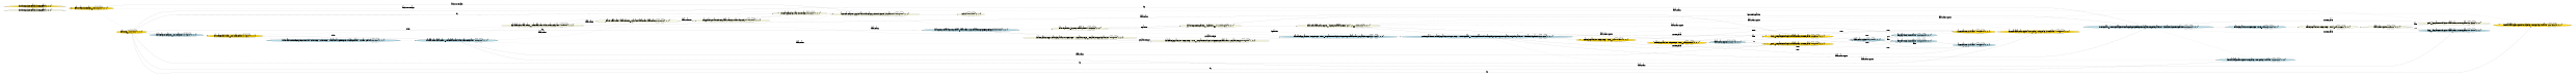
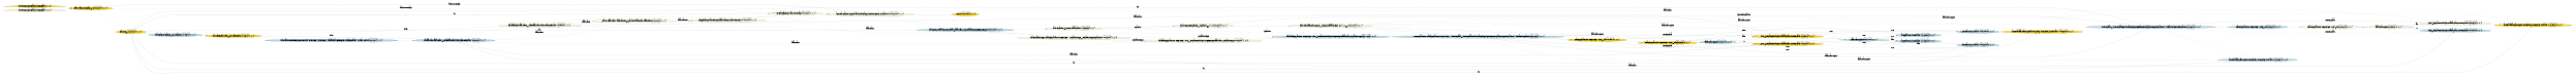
  digraph {
    fontname="DejaVu Serif"
    rankdir=LR
    node [fillcolor=lightblue fontname="DejaVu Serif" shape=ellipse style=filled]
    edge [fontname="DejaVu Serif" style=dashed]
    n1 [fillcolor=lightyellow label="final QueryableStoreType<ReadOnlyKeyValueStore<Integer,Integer>> queryableStoreType = QueryableStoreTypes.keyValueStore()@@@15@@@['1', '0', '0']"]
    n2 [label="final ReadOnlyKeyValueStore<Integer,Integer> store2 = IntegrationTestUtils.getStore(TABLE_NAME,kafkaStreams2,queryableStoreType)@@@17@@@['1', '0', '0']"]
    n3 [fillcolor=lightyellow label="final ReadOnlyKeyValueStore<Integer,Integer> store1 = IntegrationTestUtils.getStore(TABLE_NAME,kafkaStreams1,queryableStoreType)@@@16@@@['1', '0', '0']"]
    n4 [label="StoreQueryParameters<ReadOnlyKeyValueStore<Integer,Integer>> storeQueryParam = StoreQueryParameters.fromNameAndType(TABLE_NAME,QueryableStoreTypes.keyValueStore()).withPartition(keyPartition)@@@18@@@['1', '0', '1']"]
    n5 [fillcolor=gold label="store1 = IntegrationTestUtils.getStore(kafkaStreams1,storeQueryParam)@@@22@@@['0', '0', '1']"]
    n6 [label="storeQueryParam = StoreQueryParameters.fromNameAndType(TABLE_NAME,QueryableStoreTypes.keyValueStore()).withPartition(keyDontBelongPartition)@@@36@@@['1', '0', '1']"]
    n7 [fillcolor=gold label="store2 = IntegrationTestUtils.getStore(kafkaStreams2,storeQueryParam)@@@25@@@['0', '0', '1']"]
    n8 [fillcolor=gold label="ReadOnlyKeyValueStore<Integer,Integer> store1 = null@@@19@@@['0', '0', '1']"]
    n9 [label="assertThat(kafkaStreams1IsActive? store2.get(key): store1.get(key),is(nullValue()))@@@20@@@['1', '0', '0']"]
    n10 [fillcolor=lightyellow label="ReadOnlyKeyValueStore<Integer,Integer> store4 = null@@@38@@@['0', '0', '1']"]
    n11 [fillcolor=lightyellow label="!kafkaStreams1IsActive@@@39@@@['0', '0', '1']" shape=diamond]
    n12 [label="store3 = IntegrationTestUtils.getStore(kafkaStreams1,storeQueryParam)@@@40@@@['0', '0', '1']"]
    n13 [fillcolor=lightyellow label="store4 = IntegrationTestUtils.getStore(kafkaStreams2,storeQueryParam)@@@43@@@['0', '0', '1']"]
    n14 [label="final KafkaStreams kafkaStreams1 = createKafkaStreams(builder,streamsConfiguration())@@@8@@@['1', '1', '1']"]
    n15 [fillcolor=lightyellow label="final KafkaStreams kafkaStreams2 = createKafkaStreams(builder,streamsConfiguration())@@@9@@@['1', '1', '1']"]
    n16 [fillcolor=lightyellow label="final List<KafkaStreams> kafkaStreamsList = Arrays.asList(kafkaStreams1,kafkaStreams2)@@@10@@@['1', '1', '1']"]
    n17 [fillcolor=gold label="assertThat(kafkaStreams1IsActive? store4.get(key): store3.get(key),is(nullValue()))@@@45@@@['0', '0', '1']"]
    n18 [label="assertThat(store1,is(nullValue()))@@@33@@@['0', '0', '1']"]
-   n19 [label="kafkaStreams1IsActive@@@27@@@['0', '0', '1']"]
+   n19 [label="kafkaStreams1IsActive@@@27@@@['0', '0', '1']" shape=diamond]
    n20 [label="assertThat(store1,is(notNullValue()))@@@28@@@['0', '0', '1']"]
    n21 [fillcolor=lightyellow label="startApplicationAndWaitUntilRunning(kafkaStreamsList,Duration.ofSeconds(60))@@@11@@@['1', '1', '1']"]
    n22 [fillcolor=gold label="assertThat(kafkaStreams1IsActive? store1.get(key): store2.get(key),is(notNullValue()))@@@35@@@['0', '0', '1']"]
    n23 [label="ReadOnlyKeyValueStore<Integer,Integer> store3 = null@@@37@@@['0', '0', '1']"]
    n24 [fillcolor=gold label="shouldQueryOnlyActivePartitionStoresByDefault['0', '1', '0']" shape=diamond]
    n25 [fillcolor=gold label="final int batch1NumMessages = 100@@@3@@@['1', '1', '1']"]
    n26 [fillcolor=lightyellow label="produceValueRange(key,0,batch1NumMessages)@@@12@@@['1', '1', '1']"]
    n27 [fillcolor=lightyellow label="assertThat(semaphore.tryAcquire(batch1NumMessages,60,TimeUnit.SECONDS),is(equalTo(true)))@@@13@@@['1', '1', '1']"]
    n28 [fillcolor=gold label="final int key = 1@@@4@@@['1', '1', '1']"]
    n29 [fillcolor=gold label="final StreamsBuilder builder = new StreamsBuilder()@@@6@@@['1', '1', '1']"]
    n30 [label="builder.table(INPUT_TOPIC_NAME,Consumed.with(Serdes.Integer(),Serdes.Integer()),Materialized.as(TABLE_NAME).withCachingDisabled()).toStream().peek(null)@@@7@@@['1', '1', '1']"]
    n31 [label="final KeyQueryMetadata keyQueryMetadata = kafkaStreams1.queryMetadataForKey(TABLE_NAME,key,null)@@@14@@@['1', '0', '1']"]
-   n32 [fillcolor=lightyellow label="until(null)@@@14@@@['0', '1', '0']"]
+   n32 [fillcolor=gold label="until(null)@@@14@@@['0', '1', '0']"]
    n33 [fillcolor=lightyellow label="final int keyPartition = keyQueryMetadata.partition()@@@15@@@['0', '0', '1']"]
    n34 [fillcolor=lightyellow label="final int keyDontBelongPartition = (keyPartition == 0)? 1: 0@@@16@@@['0', '0', '1']"]
    n35 [fillcolor=lightyellow label="final boolean kafkaStreams1IsActive = (keyQueryMetadata.activeHost().port() % 2) == 1@@@17@@@['0', '0', '1']"]
    n36 [label="kafkaStreams1IsActive@@@21@@@['0', '0', '1']"]
    n37 [label="assertThat(store2,is(notNullValue()))@@@32@@@['0', '0', '1']"]
-   n38 [fillcolor=gold label="assertThat(store2,is(nullValue()))@@@29@@@['0', '0', '1']"]
+   n38 [label="assertThat(store2,is(nullValue()))@@@29@@@['0', '0', '1']"]
    n39 [label="final Semaphore semaphore = new Semaphore(0)@@@5@@@['1', '1', '1']"]
    n40 [fillcolor=gold label="ReadOnlyKeyValueStore<Integer,Integer> store2 = null@@@20@@@['0', '0', '1']"]
    n41 [fillcolor=lightyellow label="shouldQueryOnlyActivePartitionStoresByDefault['1', '0', '0']" shape=diamond]
    n1 -> n2 [label=queryableStoreType style=dotted]
    n1 -> n3 [label=queryableStoreType]
    n1 -> n3 [style=dotted]
    n2 -> n4
    n3 -> n2
    n4 -> n5 [label=storeQueryParam]
    n4 -> n6 [style=dotted]
    n4 -> n6 [label=kafkaStreams1IsActive]
    n4 -> n7 [label=storeQueryParam]
    n4 -> n8
    n4 -> n9 [label=kafkaStreams1IsActive style=dotted]
    n5 -> n18 [label=store1 style=dotted]
    n5 -> n19
    n5 -> n20 [label=store1 style=dotted]
    n6 -> n9 [style=dotted]
    n6 -> n12 [label=storeQueryParam style=dotted]
    n6 -> n13 [label=storeQueryParam]
    n6 -> n23
    n7 -> n19
    n7 -> n37 [label=store2 style=dotted]
    n7 -> n38 [label=store2]
    n8 -> n18 [label=store1]
    n8 -> n20 [label=store1]
    n8 -> n40 [style=dotted]
    n10 -> n11
    n11 -> n12 [label=true style=dotted]
    n11 -> n12
    n11 -> n13 [style=dotted]
    n11 -> n13 [label=false]
    n12 -> n17 [style=dotted]
    n13 -> n17 [style=dotted]
    n14 -> n3 [label=kafkaStreams1 style=dotted]
    n14 -> n5 [label=kafkaStreams1]
    n14 -> n12 [label=kafkaStreams1]
    n14 -> n15 [style=dotted]
    n14 -> n16 [label=kafkaStreams1 style=dotted]
    n15 -> n2 [label=kafkaStreams2 style=dotted]
    n15 -> n7 [label=kafkaStreams2]
    n15 -> n13 [label=kafkaStreams2 style=dotted]
    n15 -> n16 [style=dotted]
    n15 -> n16 [label=kafkaStreams2]
    n16 -> n21 [label=kafkaStreamsList]
    n16 -> n21 [style=dotted]
    n18 -> n22 [style=dotted]
    n19 -> n18 [label=false]
    n19 -> n20
    n19 -> n20 [label=true style=dotted]
    n19 -> n37 [label=false]
    n19 -> n37 [style=dotted]
    n20 -> n38 [style=dotted]
    n21 -> n26
    n22 -> n6 [style=dotted]
    n23 -> n10
    n24 -> n25 [style=dotted]
    n25 -> n26 [label=batch1NumMessages style=dotted]
    n25 -> n27 [label=batch1NumMessages]
    n25 -> n28 [style=dotted]
    n26 -> n27
    n27 -> n31 [style=dotted]
    n27 -> n32
    n28 -> n6 [label=key]
    n28 -> n9 [label=key]
    n28 -> n17 [label=key]
    n28 -> n22 [label=key]
    n28 -> n26 [label=key]
    n28 -> n31 [label=key]
    n28 -> n39
    n29 -> n14 [label=builder]
    n29 -> n15 [label=builder style=dotted]
    n29 -> n30 [style=dotted]
    n30 -> n14 [style=dotted]
    n31 -> n1
    n31 -> n33 [style=dotted]
    n33 -> n4 [label=keyPartition style=dotted]
    n33 -> n34 [label=keyPartition]
    n33 -> n34
    n34 -> n6 [label=keyDontBelongPartition]
    n34 -> n35
    n35 -> n4
    n35 -> n17 [label=kafkaStreams1IsActive style=dotted]
    n35 -> n19 [label=kafkaStreams1IsActive style=dotted]
    n35 -> n22 [label=kafkaStreams1IsActive style=dotted]
    n35 -> n36 [label=kafkaStreams1IsActive]
    n36 -> n5
    n36 -> n5 [label=true]
    n36 -> n7 [label=false style=dotted]
    n36 -> n7
    n37 -> n18
    n38 -> n22 [style=dotted]
    n39 -> n29
    n40 -> n36
    n40 -> n37 [label=store2 style=dotted]
    n40 -> n38 [label=store2]
    n41 -> n25 [style=dotted]
  }
